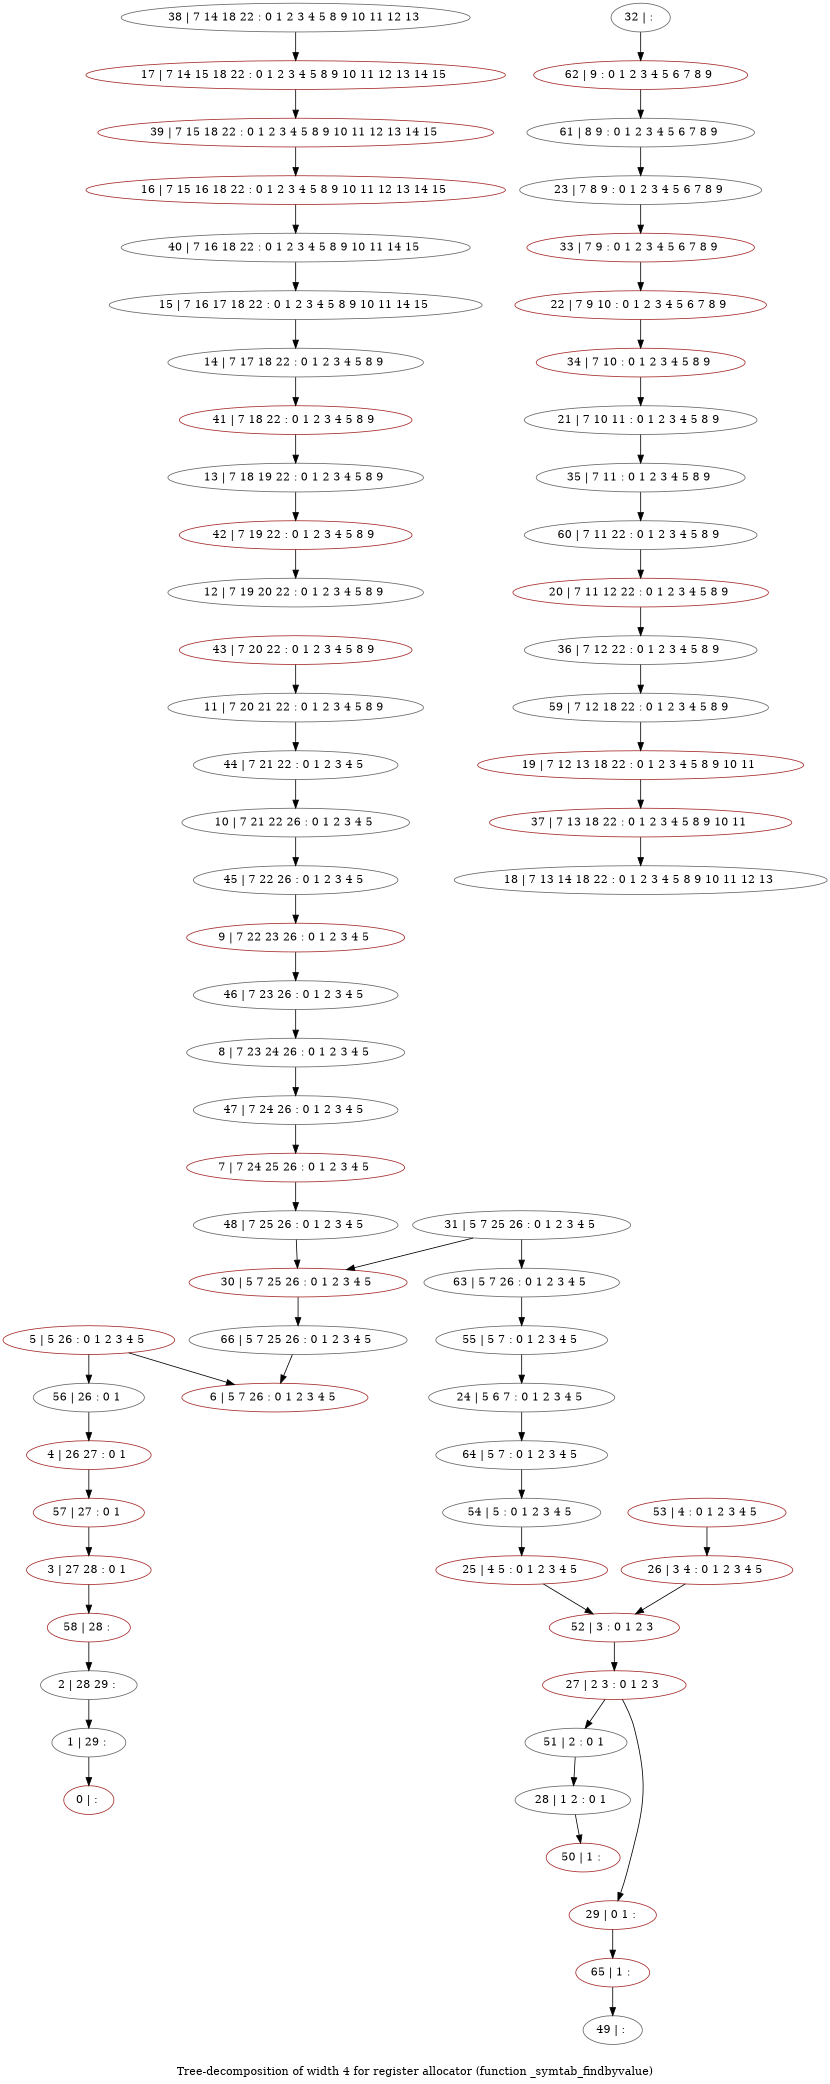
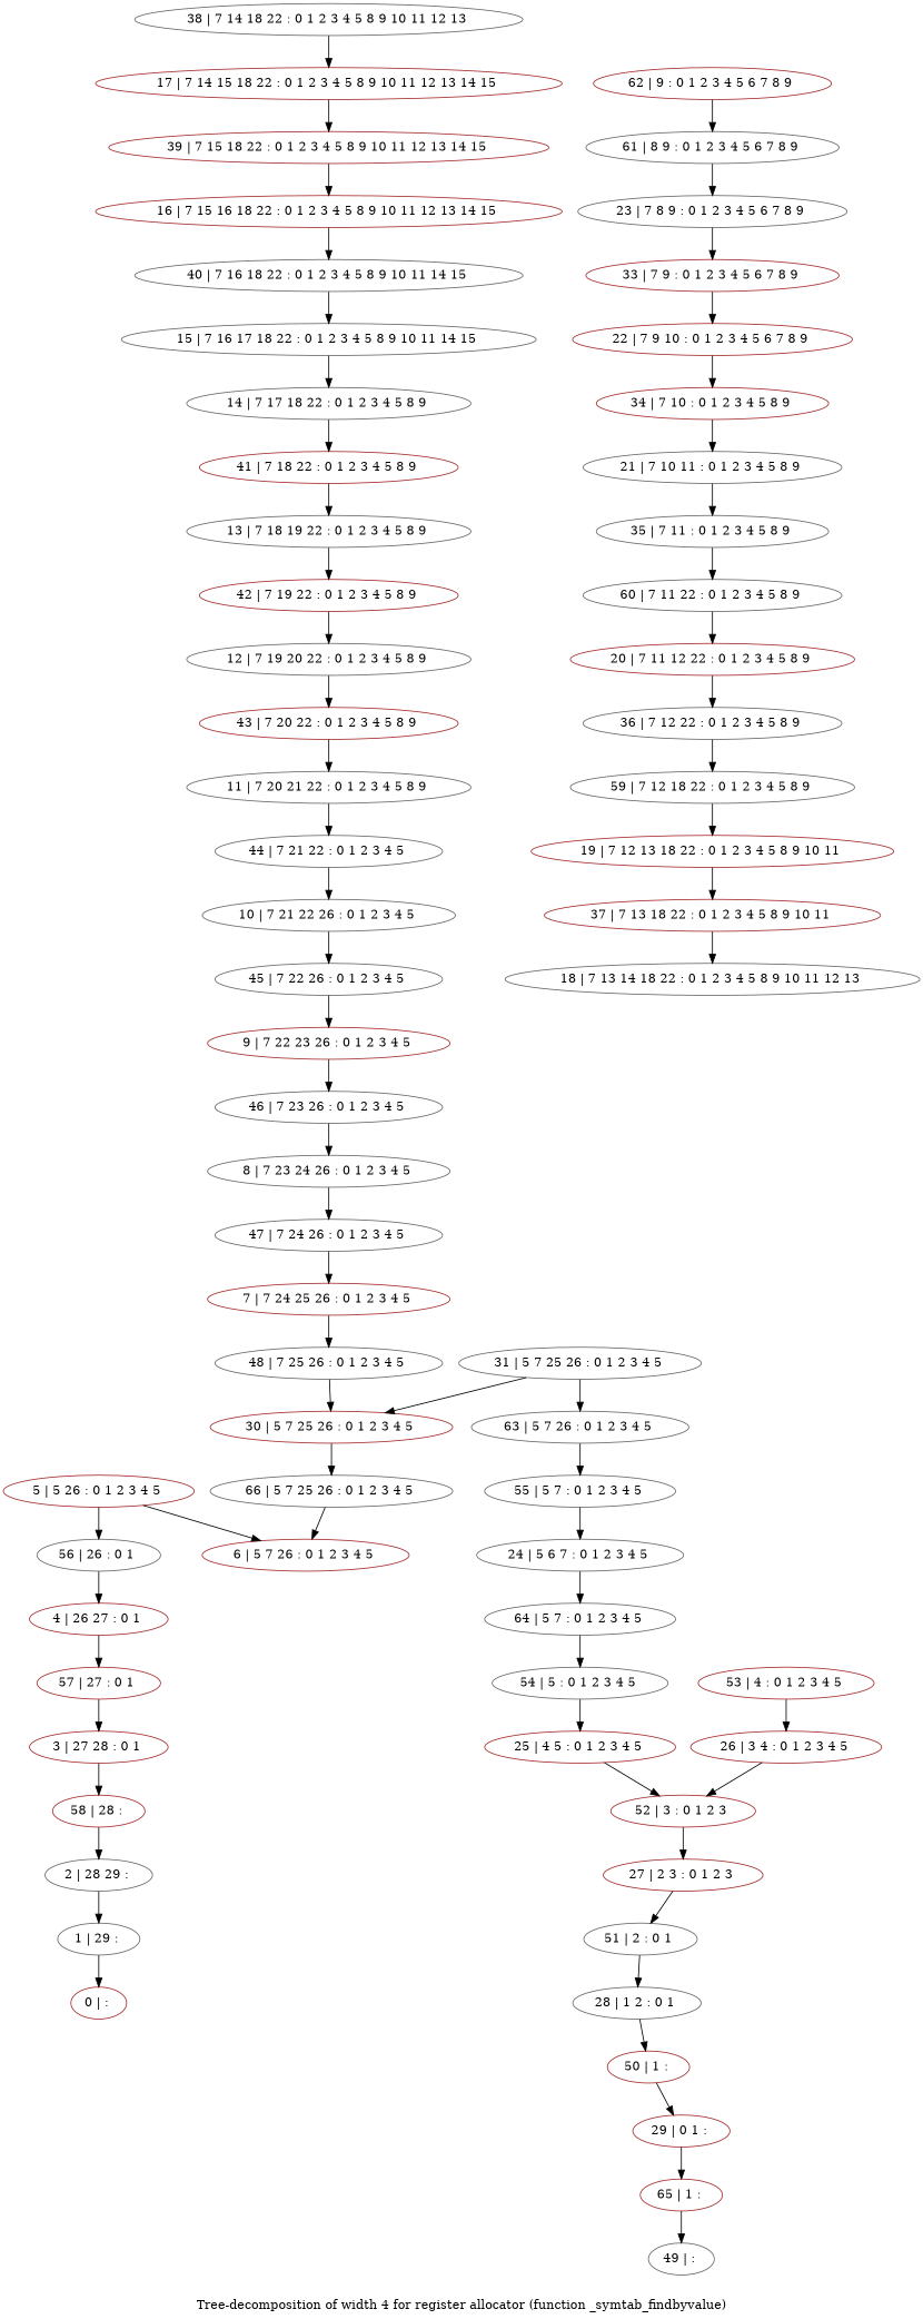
  digraph {
    label="Tree-decomposition of width 4 for register allocator (function _symtab_findbyvalue)"
    node [color=gray40]
    n1 [color=brown label="0 | : "]
    n2 [label="1 | 29 : "]
    n3 [label="2 | 28 29 : "]
    n4 [color=brown label="3 | 27 28 : 0 1 "]
    n5 [color=brown label="58 | 28 : "]
    n6 [color=brown label="4 | 26 27 : 0 1 "]
    n7 [color=brown label="57 | 27 : 0 1 "]
    n8 [color=brown label="5 | 5 26 : 0 1 2 3 4 5 "]
    n9 [label="56 | 26 : 0 1 "]
    n10 [color=brown label="6 | 5 7 26 : 0 1 2 3 4 5 "]
    n11 [color=brown label="7 | 7 24 25 26 : 0 1 2 3 4 5 "]
    n12 [label="48 | 7 25 26 : 0 1 2 3 4 5 "]
    n13 [color=brown label="30 | 5 7 25 26 : 0 1 2 3 4 5 "]
    n14 [label="8 | 7 23 24 26 : 0 1 2 3 4 5 "]
    n15 [label="47 | 7 24 26 : 0 1 2 3 4 5 "]
    n16 [color=brown label="9 | 7 22 23 26 : 0 1 2 3 4 5 "]
    n17 [label="46 | 7 23 26 : 0 1 2 3 4 5 "]
    n18 [label="10 | 7 21 22 26 : 0 1 2 3 4 5 "]
    n19 [label="45 | 7 22 26 : 0 1 2 3 4 5 "]
    n20 [label="11 | 7 20 21 22 : 0 1 2 3 4 5 8 9 "]
    n21 [label="44 | 7 21 22 : 0 1 2 3 4 5 "]
    n22 [label="12 | 7 19 20 22 : 0 1 2 3 4 5 8 9 "]
    n23 [color=brown label="43 | 7 20 22 : 0 1 2 3 4 5 8 9 "]
    n24 [label="13 | 7 18 19 22 : 0 1 2 3 4 5 8 9 "]
    n25 [color=brown label="42 | 7 19 22 : 0 1 2 3 4 5 8 9 "]
    n26 [label="14 | 7 17 18 22 : 0 1 2 3 4 5 8 9 "]
    n27 [color=brown label="41 | 7 18 22 : 0 1 2 3 4 5 8 9 "]
    n28 [label="15 | 7 16 17 18 22 : 0 1 2 3 4 5 8 9 10 11 14 15 "]
    n29 [color=brown label="16 | 7 15 16 18 22 : 0 1 2 3 4 5 8 9 10 11 12 13 14 15 "]
    n30 [label="40 | 7 16 18 22 : 0 1 2 3 4 5 8 9 10 11 14 15 "]
    n31 [color=brown label="17 | 7 14 15 18 22 : 0 1 2 3 4 5 8 9 10 11 12 13 14 15 "]
    n32 [color=brown label="39 | 7 15 18 22 : 0 1 2 3 4 5 8 9 10 11 12 13 14 15 "]
    n33 [label="18 | 7 13 14 18 22 : 0 1 2 3 4 5 8 9 10 11 12 13 "]
    n34 [label="38 | 7 14 18 22 : 0 1 2 3 4 5 8 9 10 11 12 13 "]
    n35 [color=brown label="19 | 7 12 13 18 22 : 0 1 2 3 4 5 8 9 10 11 "]
    n36 [color=brown label="37 | 7 13 18 22 : 0 1 2 3 4 5 8 9 10 11 "]
    n37 [color=brown label="20 | 7 11 12 22 : 0 1 2 3 4 5 8 9 "]
    n38 [label="36 | 7 12 22 : 0 1 2 3 4 5 8 9 "]
    n39 [label="59 | 7 12 18 22 : 0 1 2 3 4 5 8 9 "]
    n40 [label="21 | 7 10 11 : 0 1 2 3 4 5 8 9 "]
    n41 [label="35 | 7 11 : 0 1 2 3 4 5 8 9 "]
    n42 [label="60 | 7 11 22 : 0 1 2 3 4 5 8 9 "]
    n43 [color=brown label="22 | 7 9 10 : 0 1 2 3 4 5 6 7 8 9 "]
    n44 [color=brown label="34 | 7 10 : 0 1 2 3 4 5 8 9 "]
    n45 [label="23 | 7 8 9 : 0 1 2 3 4 5 6 7 8 9 "]
    n46 [color=brown label="33 | 7 9 : 0 1 2 3 4 5 6 7 8 9 "]
    n47 [label="24 | 5 6 7 : 0 1 2 3 4 5 "]
    n48 [label="64 | 5 7 : 0 1 2 3 4 5 "]
    n49 [label="54 | 5 : 0 1 2 3 4 5 "]
    n50 [color=brown label="25 | 4 5 : 0 1 2 3 4 5 "]
    n51 [color=brown label="52 | 3 : 0 1 2 3 "]
    n52 [color=brown label="53 | 4 : 0 1 2 3 4 5 "]
    n53 [color=brown label="26 | 3 4 : 0 1 2 3 4 5 "]
    n54 [color=brown label="27 | 2 3 : 0 1 2 3 "]
    n55 [label="51 | 2 : 0 1 "]
    n56 [label="28 | 1 2 : 0 1 "]
    n57 [color=brown label="50 | 1 : "]
    n58 [color=brown label="29 | 0 1 : "]
    n59 [color=brown label="65 | 1 : "]
    n60 [label="49 | : "]
    n61 [label="66 | 5 7 25 26 : 0 1 2 3 4 5 "]
    n62 [label="31 | 5 7 25 26 : 0 1 2 3 4 5 "]
    n63 [label="63 | 5 7 26 : 0 1 2 3 4 5 "]
    n64 [label="55 | 5 7 : 0 1 2 3 4 5 "]
-   n65 [label="32 | : "]
    n66 [color=brown label="62 | 9 : 0 1 2 3 4 5 6 7 8 9 "]
    n67 [label="61 | 8 9 : 0 1 2 3 4 5 6 7 8 9 "]
    n2 -> n1
    n3 -> n2
    n4 -> n5
    n5 -> n3
    n6 -> n7
    n7 -> n4
    n8 -> n9
    n8 -> n10
    n9 -> n6
    n11 -> n12
    n12 -> n13
    n13 -> n61
    n14 -> n15
    n15 -> n11
    n16 -> n17
    n17 -> n14
    n18 -> n19
    n19 -> n16
    n20 -> n21
    n21 -> n18
+   n22 -> n23
    n23 -> n20
    n24 -> n25
    n25 -> n22
    n26 -> n27
    n27 -> n24
    n28 -> n26
    n29 -> n30
    n30 -> n28
    n31 -> n32
    n32 -> n29
    n34 -> n31
    n35 -> n36
    n36 -> n33
    n37 -> n38
    n38 -> n39
    n39 -> n35
    n40 -> n41
    n41 -> n42
    n42 -> n37
    n43 -> n44
    n44 -> n40
    n45 -> n46
    n46 -> n43
    n47 -> n48
    n48 -> n49
    n49 -> n50
    n50 -> n51
    n51 -> n54
    n52 -> n53
    n53 -> n51
    n54 -> n55
    n55 -> n56
    n56 -> n57
-   n54 -> n58
+   n57 -> n58
    n58 -> n59
    n59 -> n60
    n61 -> n10
    n62 -> n13
    n62 -> n63
    n63 -> n64
    n64 -> n47
-   n65 -> n66
    n66 -> n67
    n67 -> n45
  }
